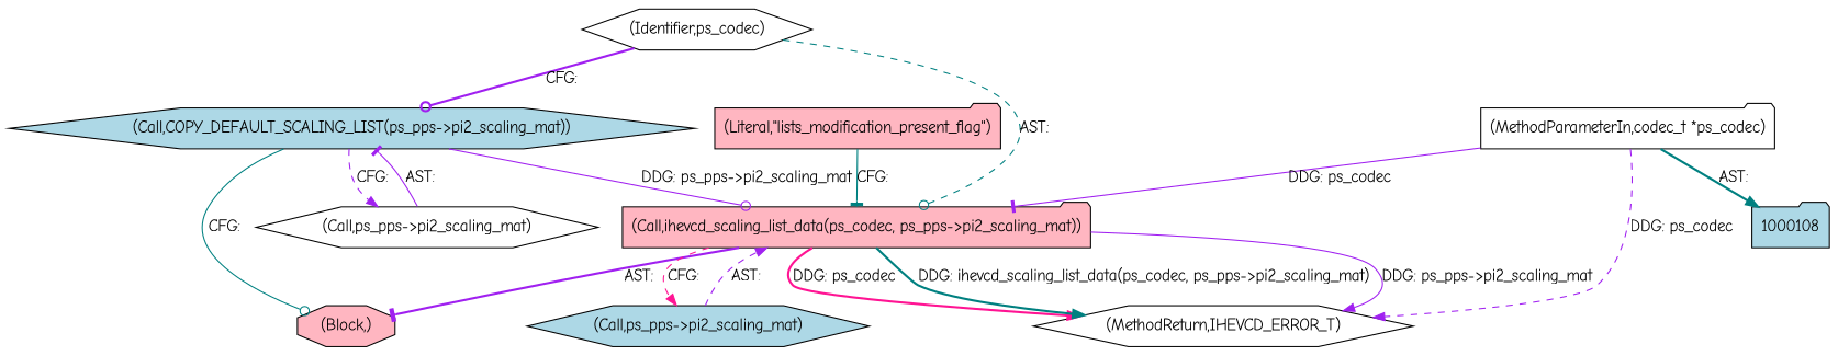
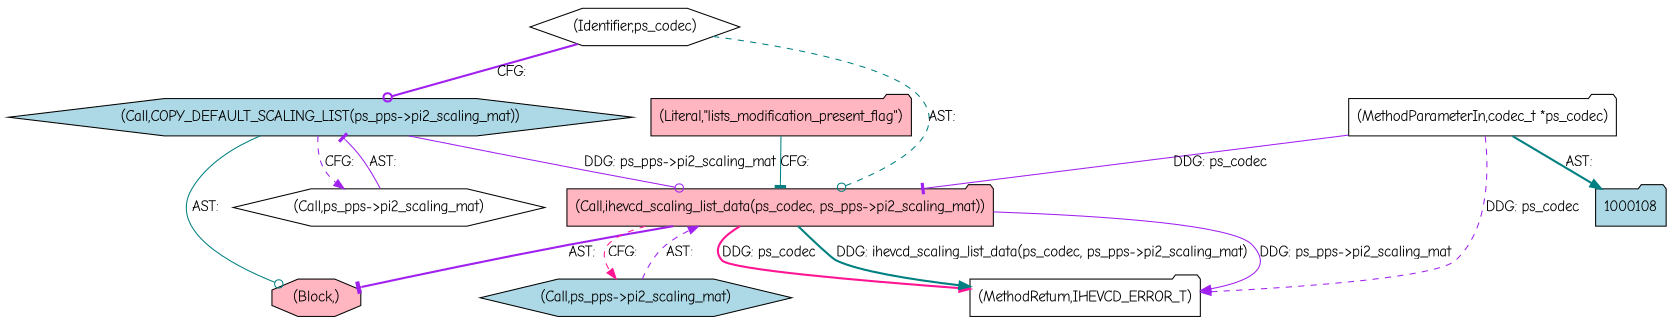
  digraph {
    fontname="Comic Neue"
    node [fillcolor=white fontname="Comic Neue" shape=hexagon style=filled]
    edge [arrowhead=normal color=purple fontname="Comic Neue" style=solid]
    n1 [fillcolor=lightpink label="(Call,ihevcd_scaling_list_data(ps_codec, ps_pps->pi2_scaling_mat))" shape=folder]
    n2 [fillcolor=lightpink label="(Block,)" shape=octagon]
-   n3 [label="(MethodReturn,IHEVCD_ERROR_T)"]
+   n3 [label="(MethodReturn,IHEVCD_ERROR_T)" shape=folder]
    n4 [fillcolor=lightblue label="(Call,ps_pps->pi2_scaling_mat)"]
    n5 [label="(MethodParameterIn,codec_t *ps_codec)" shape=folder]
    1000108 [fillcolor=lightblue shape=folder]
    n7 [fillcolor=lightblue label="(Call,COPY_DEFAULT_SCALING_LIST(ps_pps->pi2_scaling_mat))"]
    n8 [label="(Call,ps_pps->pi2_scaling_mat)"]
    n9 [label="(Identifier,ps_codec)"]
    n10 [fillcolor=lightpink label="(Literal,\"lists_modification_present_flag\")" shape=folder]
    n1 -> n2 [arrowhead=tee label="AST: " style=bold]
    n1 -> n3 [label="DDG: ps_pps->pi2_scaling_mat"]
    n1 -> n3 [color=deeppink label="DDG: ps_codec" style=bold]
    n1 -> n3 [color=teal label="DDG: ihevcd_scaling_list_data(ps_codec, ps_pps->pi2_scaling_mat)" style=bold]
    n1 -> n4 [color=deeppink label="CFG: " style=dashed]
    n4 -> n1 [label="AST: " style=dashed]
    n5 -> n1 [arrowhead=tee label="DDG: ps_codec"]
    n5 -> n3 [label="DDG: ps_codec" style=dashed]
    n5 -> 1000108 [color=teal label="AST: " style=bold]
    n7 -> n1 [arrowhead=odot label="DDG: ps_pps->pi2_scaling_mat"]
-   n7 -> n2 [arrowhead=odot color=teal label="CFG: "]
+   n7 -> n2 [arrowhead=odot color=teal label="AST: "]
    n7 -> n8 [label="CFG: " style=dashed]
    n8 -> n7 [arrowhead=tee label="AST: "]
    n9 -> n1 [arrowhead=odot color=teal label="AST: " style=dashed]
    n9 -> n7 [arrowhead=odot label="CFG: " style=bold]
    n10 -> n1 [arrowhead=tee color=teal label="CFG: "]
  }
